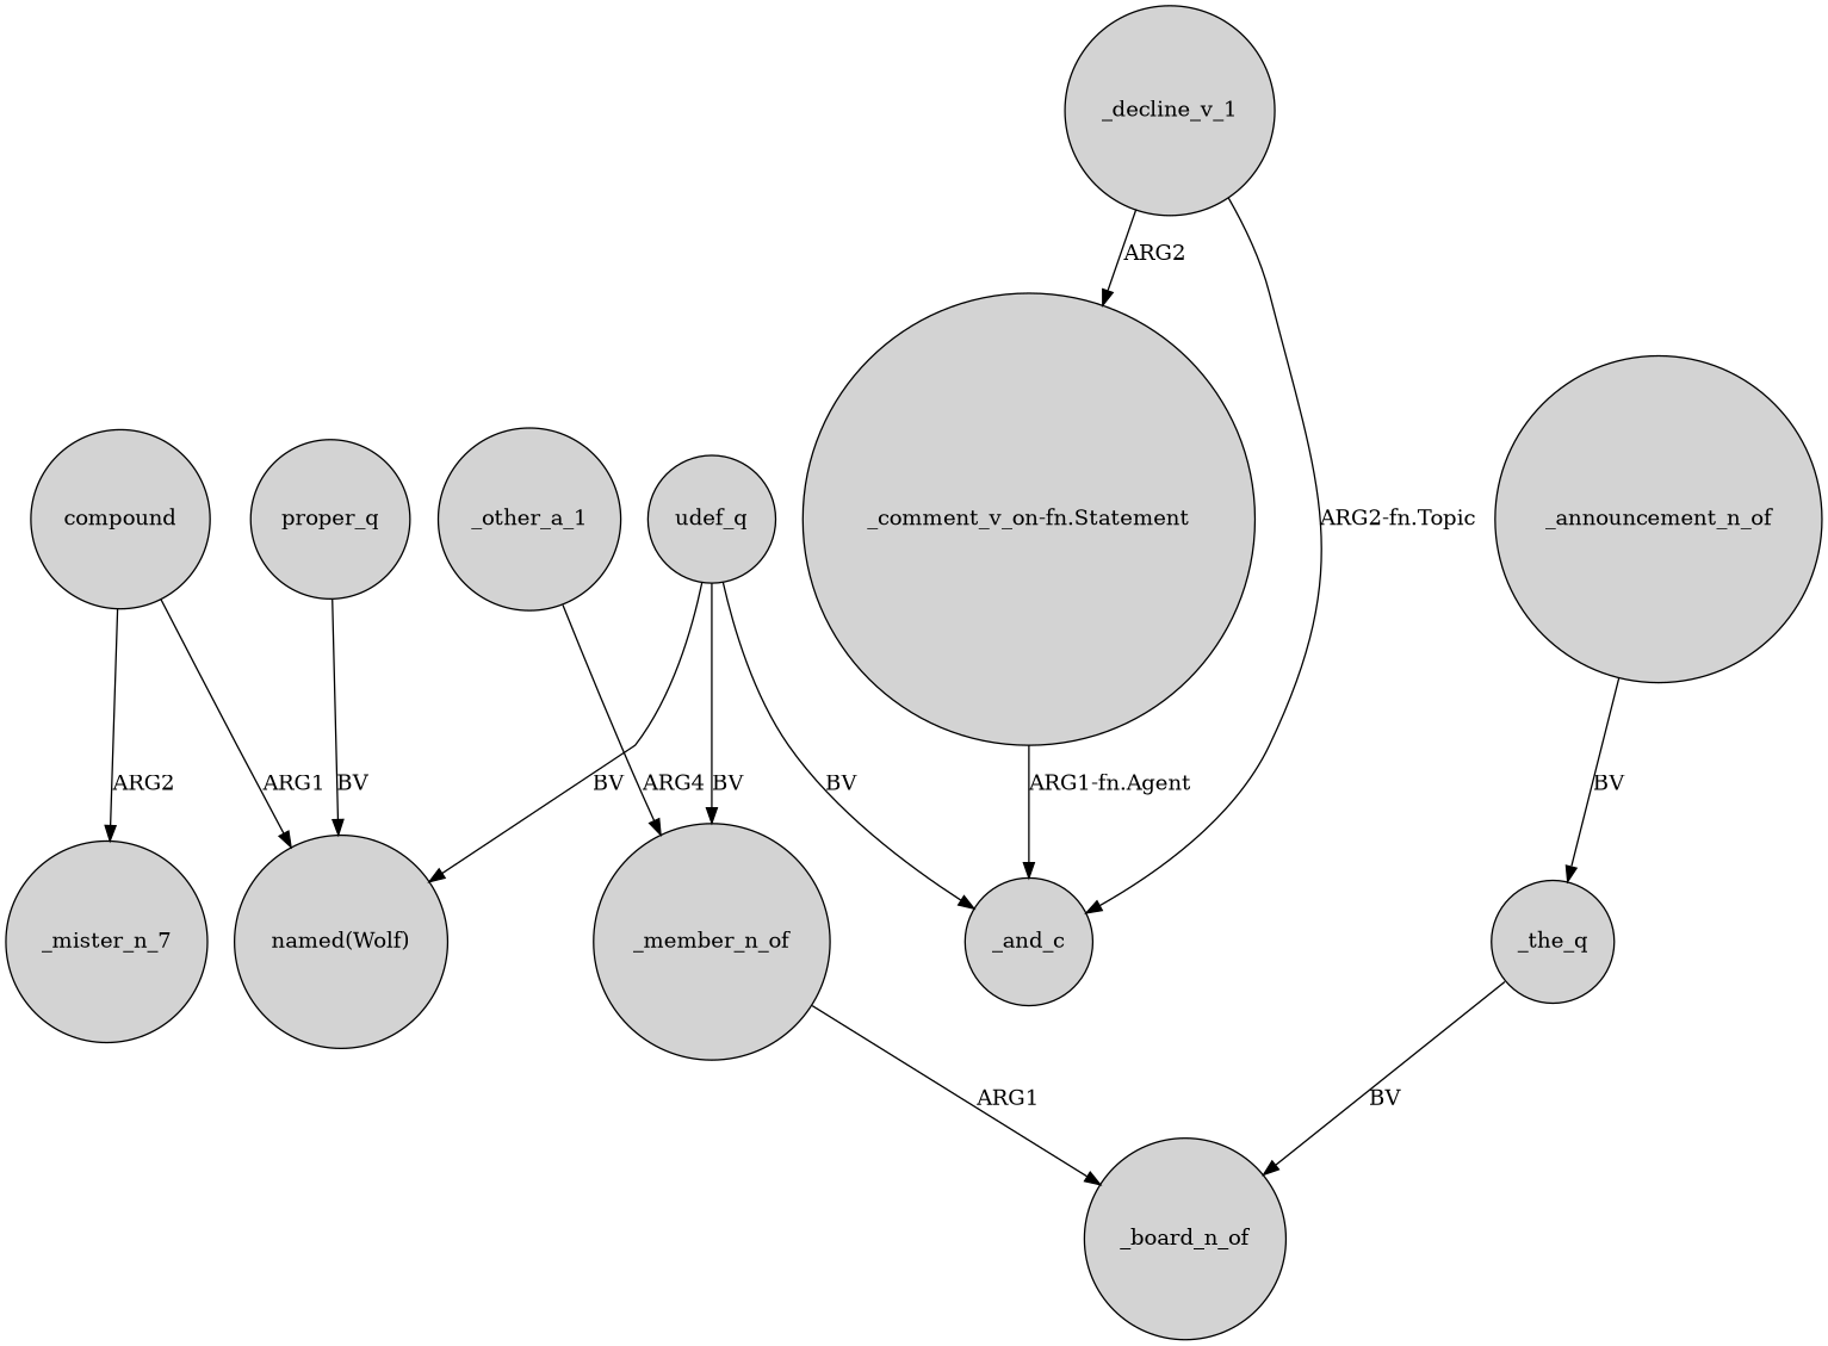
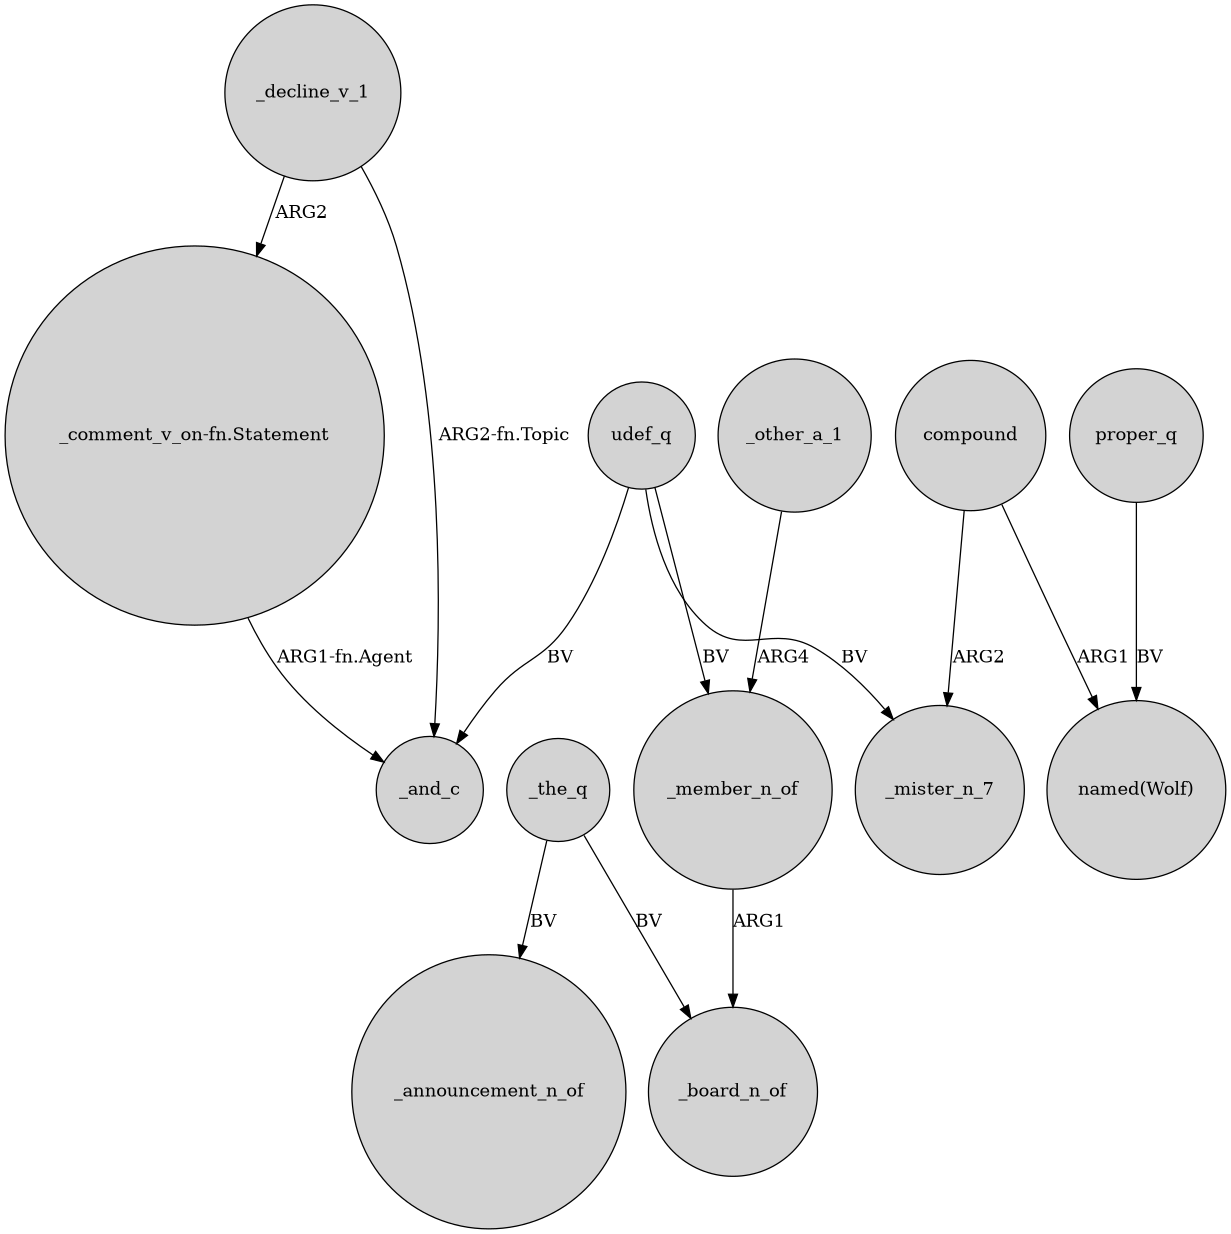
  digraph {
    node [shape=circle style=filled]
    n1 [label=_mister_n_7]
    udef_q
    _and_c
    _member_n_of
    _board_n_of
    "_comment_v_on-fn.Statement"
    _the_q
    _announcement_n_of
    proper_q
    "named(Wolf)"
    _other_a_1
    _decline_v_1
    compound
-   udef_q -> "named(Wolf)" [label=BV]
+   udef_q -> n1 [label=BV]
    udef_q -> _and_c [label=BV]
    udef_q -> _member_n_of [label=BV]
    _member_n_of -> _board_n_of [label=ARG1]
    "_comment_v_on-fn.Statement" -> _and_c [label="ARG1-fn.Agent"]
    _the_q -> _board_n_of [label=BV]
-   _announcement_n_of -> _the_q [label=BV]
+   _the_q -> _announcement_n_of [label=BV]
    proper_q -> "named(Wolf)" [label=BV]
    _other_a_1 -> _member_n_of [label=ARG4]
    _decline_v_1 -> _and_c [label="ARG2-fn.Topic"]
    _decline_v_1 -> "_comment_v_on-fn.Statement" [label=ARG2]
    compound -> n1 [label=ARG2]
    compound -> "named(Wolf)" [label=ARG1]
  }
